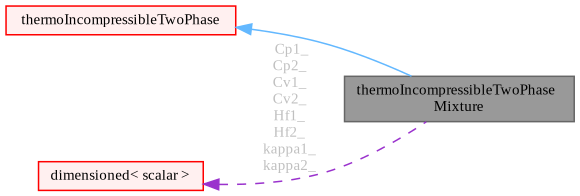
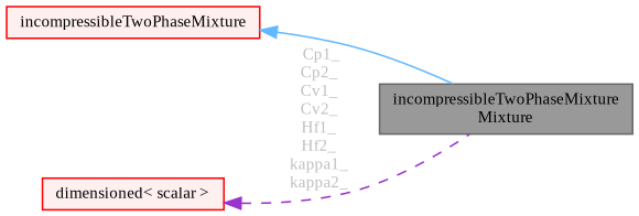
  digraph {
    fontname="Liberation Serif"
    rankdir=LR
    node [color=red fillcolor="#FFF0F0" fontname="Liberation Serif" fontsize=10 shape=box style=filled]
    edge [dir=back fontname="Liberation Serif" fontsize=10 labelfontname=Helvetica labelfontsize=10]
-   n1 [color=gray40 fillcolor=grey60 fontcolor=black height=0.2 label="thermoIncompressibleTwoPhase\lMixture" width=0.4]
-   n2 [height=0.2 label=thermoIncompressibleTwoPhase width=0.4]
+   n1 [color=gray40 fillcolor=grey60 fontcolor=black height=0.2 label="incompressibleTwoPhaseMixture\lMixture" width=0.4]
+   n2 [height=0.2 label=incompressibleTwoPhaseMixture width=0.4]
    n3 [height=0.2 label="dimensioned\< scalar \>" width=0.4]
    n2 -> n1 [color=steelblue1 style=solid]
    n3 -> n1 [color=darkorchid3 fontcolor=grey label=" Cp1_\nCp2_\nCv1_\nCv2_\nHf1_\nHf2_\nkappa1_\nkappa2_" style=dashed]
  }
